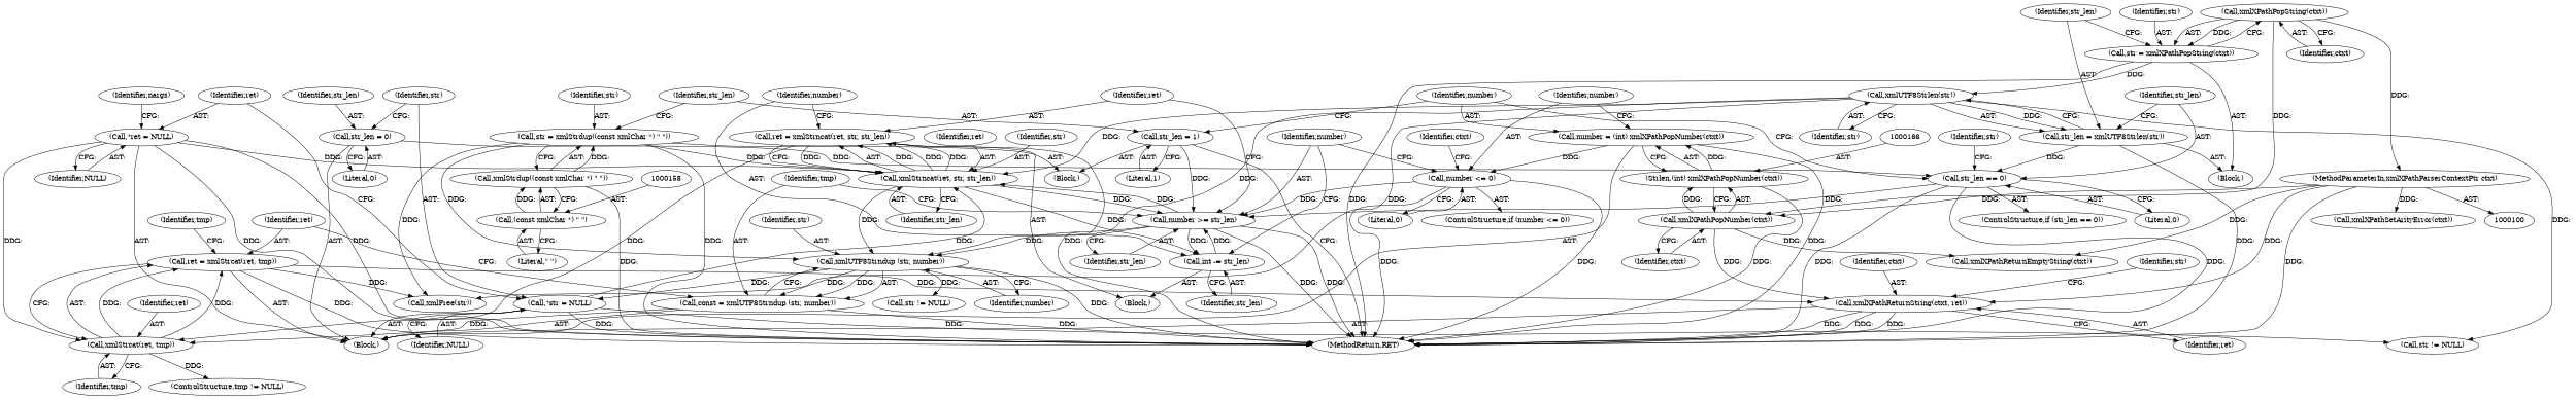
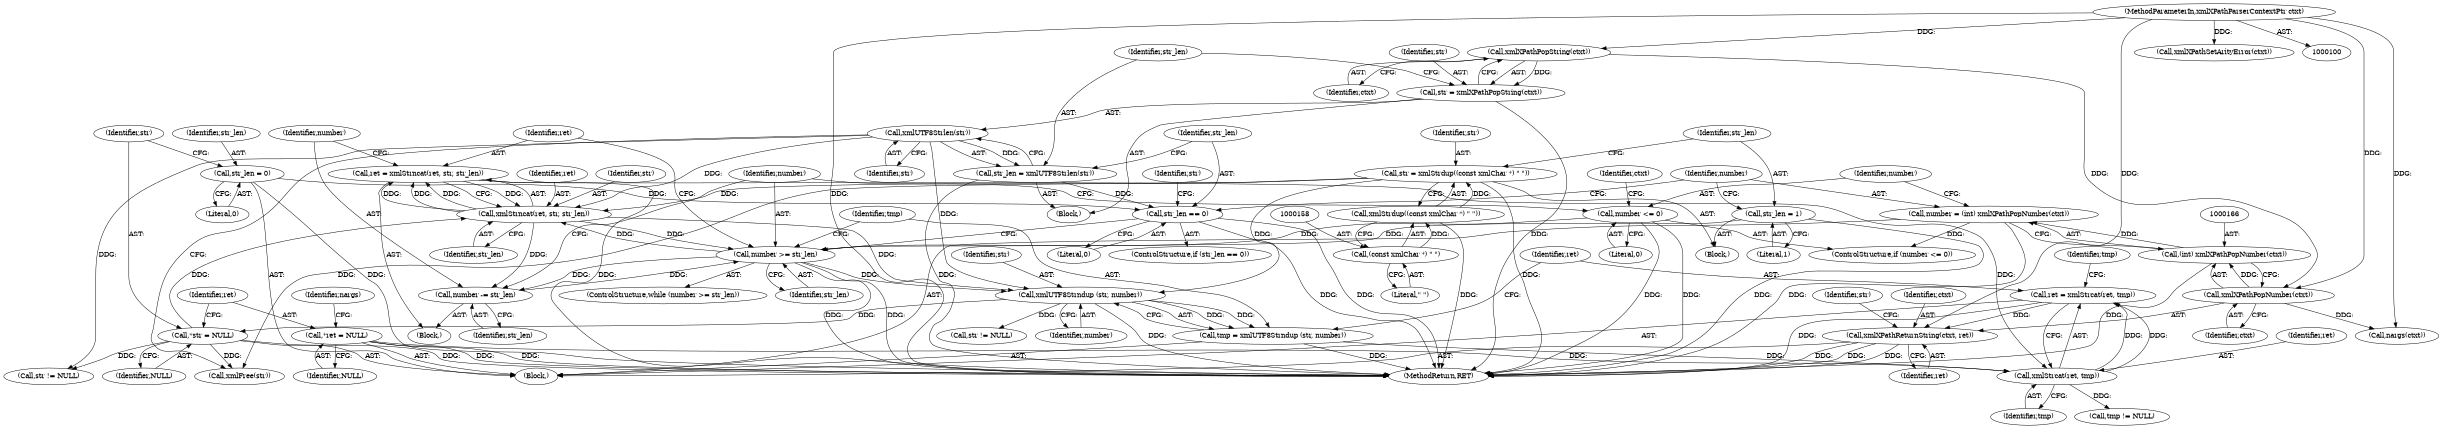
  digraph {
    n1 [label="(Call,ret = xmlStrcat(ret, tmp))"]
    n2 [label="(Call,xmlStrcat(ret, tmp))"]
    n3 [label="(Call,xmlXPathReturnString(ctxt, ret))"]
    n4 [label="(MethodReturn,RET)"]
    n5 [label="(Block,)"]
    n6 [label="(Identifier,tmp)"]
-   n7 [label="(ControlStructure,tmp != NULL)"]
+   n7 [label="(Call,tmp != NULL)"]
    n8 [label="(Identifier,ret)"]
    n9 [label="(Call,ret = xmlStrncat(ret, str, str_len))"]
    n10 [label="(Call,xmlStrncat(ret, str, str_len))"]
    n11 [label="(Block,)"]
    n12 [label="(Call,number >= str_len)"]
-   n13 [label="(Call,int -= str_len)"]
+   n13 [label="(Call,number -= str_len)"]
    n14 [label="(Call,xmlUTF8Strndup (str, number))"]
    n15 [label="(Identifier,str_len)"]
    n16 [label="(Identifier,str_len)"]
+   n17 [label="(ControlStructure,while (number >= str_len))"]
    n18 [label="(Identifier,str_len)"]
    n19 [label="(Call,*str = NULL)"]
-   n20 [label="(Call,const = xmlUTF8Strndup (str, number))"]
+   n20 [label="(Call,tmp = xmlUTF8Strndup (str, number))"]
    n21 [label="(Identifier,number)"]
    n22 [label="(Call,str != NULL)"]
    n23 [label="(Call,*ret = NULL)"]
    n24 [label="(Identifier,NULL)"]
    n25 [label="(Call,xmlUTF8Strlen(str))"]
    n26 [label="(Call,str_len = xmlUTF8Strlen(str))"]
    n27 [label="(Identifier,str)"]
    n28 [label="(Call,xmlFree(str))"]
    n29 [label="(Call,str != NULL)"]
    n30 [label="(Block,)"]
    n31 [label="(Call,str_len == 0)"]
    n32 [label="(Call,str = xmlXPathPopString(ctxt))"]
    n33 [label="(Call,xmlXPathPopString(ctxt))"]
    n34 [label="(Call,xmlXPathPopNumber(ctxt))"]
    n35 [label="(Identifier,ctxt)"]
-   n36 [label="(Call,xmlXPathReturnEmptyString(ctxt))"]
-   n37 [label="(Strlen,(int) xmlXPathPopNumber(ctxt))"]
+   n36 [label="(Call,nargs(ctxt))"]
+   n37 [label="(Call,(int) xmlXPathPopNumber(ctxt))"]
    n38 [label="(Identifier,ctxt)"]
    n39 [label="(MethodParameterIn,xmlXPathParserContextPtr ctxt)"]
    n40 [label="(Call,xmlXPathSetArityError(ctxt))"]
    1000100
    n42 [label="(Call,str = xmlStrdup((const xmlChar *) \" \"))"]
    n43 [label="(Call,xmlStrdup((const xmlChar *) \" \"))"]
    n44 [label="(Block,)"]
    n45 [label="(Call,(const xmlChar *) \" \")"]
    n46 [label="(Literal,\" \")"]
    n47 [label="(Identifier,NULL)"]
    n48 [label="(Call,number <= 0)"]
    n49 [label="(ControlStructure,if (number <= 0))"]
    n50 [label="(Literal,0)"]
    n51 [label="(Call,number = (int) xmlXPathPopNumber(ctxt))"]
    n52 [label="(ControlStructure,if (str_len == 0))"]
    n53 [label="(Literal,0)"]
    n54 [label="(Call,str_len = 0)"]
    n55 [label="(Literal,0)"]
    n56 [label="(Call,str_len = 1)"]
    n57 [label="(Literal,1)"]
    n58 [label="(Identifier,str_len)"]
    n59 [label="(Identifier,ret)"]
    n60 [label="(Identifier,number)"]
    n61 [label="(Identifier,str)"]
    n62 [label="(Identifier,number)"]
    n63 [label="(Identifier,number)"]
    n64 [label="(Identifier,str)"]
    n65 [label="(Identifier,ret)"]
    n66 [label="(Identifier,ret)"]
    n67 [label="(Identifier,str)"]
    n68 [label="(Identifier,str)"]
    n69 [label="(Identifier,nargs)"]
    n70 [label="(Identifier,tmp)"]
    n71 [label="(Identifier,str)"]
    n72 [label="(Identifier,str)"]
    n73 [label="(Identifier,str)"]
    n74 [label="(Identifier,number)"]
    n75 [label="(Identifier,str_len)"]
    n76 [label="(Identifier,ret)"]
    n77 [label="(Identifier,ctxt)"]
    n78 [label="(Identifier,ctxt)"]
    n79 [label="(Identifier,ret)"]
    n80 [label="(Identifier,str_len)"]
    n81 [label="(Identifier,tmp)"]
    n82 [label="(Identifier,str_len)"]
    1000158
    1000166
    n1 -> n2 [label="CFG: "]
    n1 -> n3 [label="DDG: "]
    n1 -> n4 [label="DDG: "]
    n1 -> n5 [label="AST: "]
    n2 -> n1 [label="AST: "]
    n2 -> n1 [label="DDG: "]
    n2 -> n1 [label="DDG: "]
    n2 -> n6 [label="CFG: "]
    n2 -> n7 [label="DDG: "]
    n3 -> n4 [label="DDG: "]
    n3 -> n4 [label="DDG: "]
    n3 -> n4 [label="DDG: "]
    n3 -> n5 [label="AST: "]
    n3 -> n8 [label="CFG: "]
    n6 -> n2 [label="AST: "]
    n8 -> n3 [label="AST: "]
    n9 -> n2 [label="DDG: "]
    n9 -> n4 [label="DDG: "]
    n9 -> n10 [label="CFG: "]
    n9 -> n10 [label="DDG: "]
    n9 -> n11 [label="AST: "]
    n10 -> n9 [label="AST: "]
    n10 -> n9 [label="DDG: "]
    n10 -> n9 [label="DDG: "]
    n10 -> n9 [label="DDG: "]
    n10 -> n12 [label="DDG: "]
    n10 -> n13 [label="DDG: "]
    n10 -> n14 [label="DDG: "]
    n10 -> n15 [label="CFG: "]
    n12 -> n4 [label="DDG: "]
    n12 -> n4 [label="DDG: "]
    n12 -> n10 [label="DDG: "]
    n12 -> n13 [label="DDG: "]
    n12 -> n14 [label="DDG: "]
    n12 -> n16 [label="CFG: "]
+   n12 -> n17 [label="AST: "]
    n13 -> n11 [label="AST: "]
    n13 -> n12 [label="DDG: "]
    n13 -> n18 [label="CFG: "]
    n14 -> n4 [label="DDG: "]
    n14 -> n19 [label="DDG: "]
    n14 -> n20 [label="AST: "]
    n14 -> n20 [label="DDG: "]
    n14 -> n20 [label="DDG: "]
    n14 -> n21 [label="CFG: "]
    n14 -> n22 [label="DDG: "]
    n15 -> n10 [label="AST: "]
    n16 -> n12 [label="AST: "]
    n18 -> n13 [label="AST: "]
    n19 -> n4 [label="DDG: "]
    n19 -> n5 [label="AST: "]
    n19 -> n10 [label="DDG: "]
-   n1 -> n28 [label="DDG: "]
+   n19 -> n28 [label="DDG: "]
    n19 -> n29 [label="DDG: "]
    n19 -> n47 [label="CFG: "]
    n20 -> n2 [label="DDG: "]
    n20 -> n4 [label="DDG: "]
    n20 -> n5 [label="AST: "]
    n20 -> n14 [label="CFG: "]
    n21 -> n14 [label="AST: "]
    n23 -> n2 [label="DDG: "]
    n23 -> n4 [label="DDG: "]
    n23 -> n4 [label="DDG: "]
    n23 -> n5 [label="AST: "]
-   n23 -> n10 [label="DDG: "]
    n23 -> n24 [label="CFG: "]
    n24 -> n23 [label="AST: "]
    n25 -> n10 [label="DDG: "]
    n25 -> n14 [label="DDG: "]
    n25 -> n26 [label="AST: "]
    n25 -> n26 [label="DDG: "]
    n25 -> n27 [label="CFG: "]
-   n25 -> n28 [label="DDG: "]
+   n25 -> n28 [label="CFG: "]
    n25 -> n29 [label="DDG: "]
    n26 -> n4 [label="DDG: "]
    n26 -> n25 [label="CFG: "]
    n26 -> n30 [label="AST: "]
    n26 -> n31 [label="DDG: "]
    n27 -> n25 [label="AST: "]
    n31 -> n4 [label="DDG: "]
    n31 -> n4 [label="DDG: "]
-   n31 -> n12 [label="DDG: "]
+   n31 -> n12 [label="CFG: "]
    n31 -> n52 [label="AST: "]
    n31 -> n53 [label="CFG: "]
    n32 -> n4 [label="DDG: "]
-   n32 -> n25 [label="DDG: "]
+   n32 -> n25 [label="AST: "]
    n32 -> n30 [label="AST: "]
    n32 -> n33 [label="CFG: "]
    n33 -> n32 [label="AST: "]
    n33 -> n32 [label="DDG: "]
    n33 -> n34 [label="DDG: "]
    n33 -> n35 [label="CFG: "]
-   n34 -> n3 [label="DDG: "]
+   n34 -> n3 [label="AST: "]
    n34 -> n36 [label="DDG: "]
    n34 -> n37 [label="AST: "]
    n34 -> n37 [label="DDG: "]
    n34 -> n38 [label="CFG: "]
    n35 -> n33 [label="AST: "]
    n37 -> n4 [label="DDG: "]
    n37 -> n34 [label="CFG: "]
    n37 -> n51 [label="AST: "]
    n37 -> n51 [label="DDG: "]
    n38 -> n34 [label="AST: "]
    n39 -> n3 [label="DDG: "]
    n39 -> n4 [label="DDG: "]
-   n33 -> n39 [label="DDG: "]
+   n39 -> n33 [label="DDG: "]
    n39 -> n34 [label="DDG: "]
    n39 -> n36 [label="DDG: "]
    n39 -> n40 [label="DDG: "]
    n39 -> 1000100 [label="AST: "]
    n42 -> n4 [label="DDG: "]
    n42 -> n10 [label="DDG: "]
    n42 -> n14 [label="DDG: "]
    n42 -> n28 [label="DDG: "]
    n42 -> n43 [label="CFG: "]
    n42 -> n44 [label="AST: "]
    n43 -> n4 [label="DDG: "]
    n43 -> n42 [label="AST: "]
    n43 -> n42 [label="DDG: "]
    n43 -> n45 [label="CFG: "]
    n45 -> n43 [label="AST: "]
    n45 -> n43 [label="DDG: "]
    n45 -> n46 [label="CFG: "]
    n46 -> n45 [label="AST: "]
    n47 -> n19 [label="AST: "]
    n48 -> n4 [label="DDG: "]
    n48 -> n4 [label="DDG: "]
    n48 -> n12 [label="DDG: "]
    n48 -> n49 [label="AST: "]
    n48 -> n50 [label="CFG: "]
    n50 -> n48 [label="AST: "]
    n51 -> n4 [label="DDG: "]
    n51 -> n5 [label="AST: "]
    n51 -> n37 [label="CFG: "]
-   n51 -> n48 [label="DDG: "]
+   n51 -> n49 [label="DDG: "]
    n53 -> n31 [label="AST: "]
+   n54 -> n4 [label="DDG: "]
    n54 -> n5 [label="AST: "]
    n54 -> n31 [label="DDG: "]
    n54 -> n55 [label="CFG: "]
    n55 -> n54 [label="AST: "]
-   n56 -> n4 [label="CFG: "]
+   n56 -> n4 [label="DDG: "]
    n56 -> n12 [label="DDG: "]
    n56 -> n44 [label="AST: "]
    n56 -> n57 [label="CFG: "]
    n57 -> n56 [label="AST: "]
    n58 -> n42 [label="CFG: "]
    n58 -> n56 [label="AST: "]
    n59 -> n19 [label="CFG: "]
    n59 -> n23 [label="AST: "]
    n60 -> n48 [label="AST: "]
    n60 -> n51 [label="CFG: "]
    n61 -> n32 [label="AST: "]
    n62 -> n9 [label="CFG: "]
    n62 -> n13 [label="AST: "]
    n63 -> n31 [label="CFG: "]
    n63 -> n51 [label="AST: "]
    n63 -> n56 [label="CFG: "]
    n64 -> n31 [label="CFG: "]
    n65 -> n2 [label="AST: "]
    n66 -> n10 [label="AST: "]
    n67 -> n14 [label="AST: "]
    n68 -> n10 [label="AST: "]
    n69 -> n23 [label="CFG: "]
    n70 -> n12 [label="CFG: "]
    n70 -> n20 [label="AST: "]
    n71 -> n3 [label="CFG: "]
    n72 -> n42 [label="AST: "]
    n73 -> n19 [label="AST: "]
    n73 -> n54 [label="CFG: "]
    n74 -> n12 [label="AST: "]
    n74 -> n13 [label="CFG: "]
    n74 -> n48 [label="CFG: "]
    n75 -> n26 [label="AST: "]
    n75 -> n32 [label="CFG: "]
    n76 -> n9 [label="AST: "]
    n76 -> n12 [label="CFG: "]
    n77 -> n3 [label="AST: "]
    n78 -> n48 [label="CFG: "]
    n79 -> n1 [label="AST: "]
    n79 -> n20 [label="CFG: "]
    n80 -> n54 [label="AST: "]
    n81 -> n1 [label="CFG: "]
    n82 -> n26 [label="CFG: "]
    n82 -> n31 [label="AST: "]
    1000158 -> n45 [label="AST: "]
    1000166 -> n37 [label="AST: "]
  }
